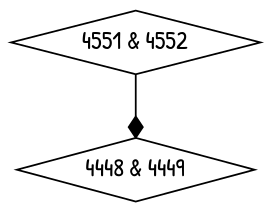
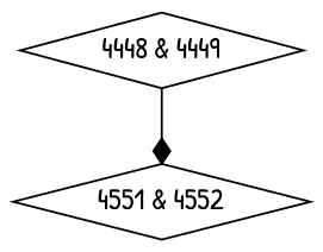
  digraph {
    fontname="Patrick Hand"
    node [shape=diamond fontname="Patrick Hand"]
    n1 [label="4448 & 4449"]
    n2 [label="4551 & 4552"]
-   n2 -> n1 [arrowhead=diamond fontname="Patrick Hand"]
+   n1 -> n2 [arrowhead=diamond fontname="Patrick Hand"]
  }
